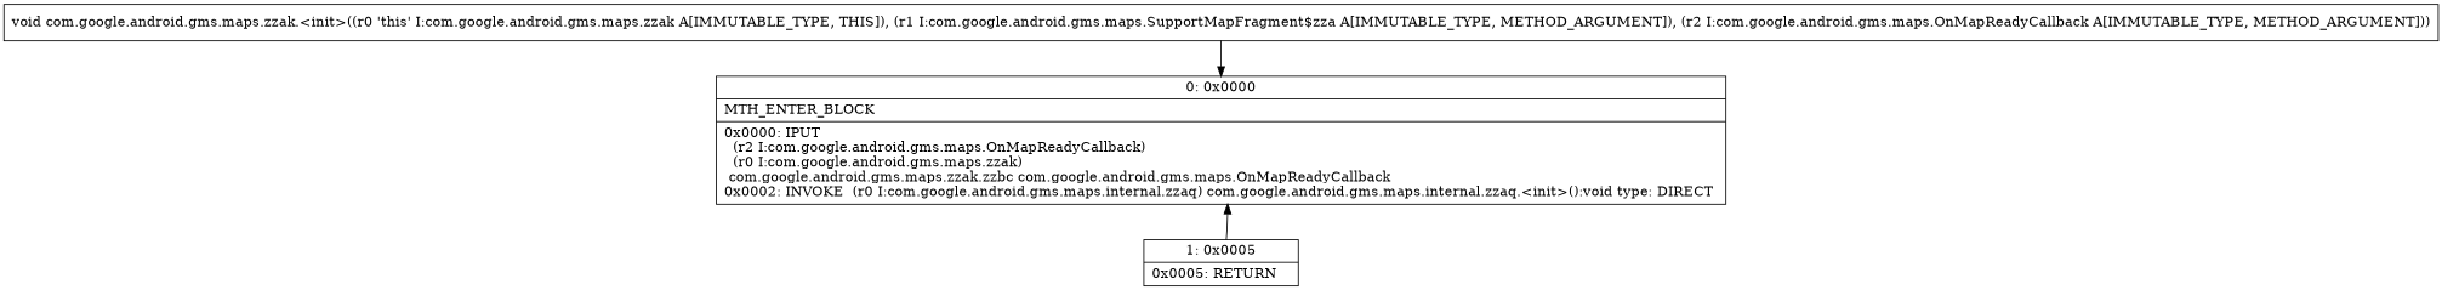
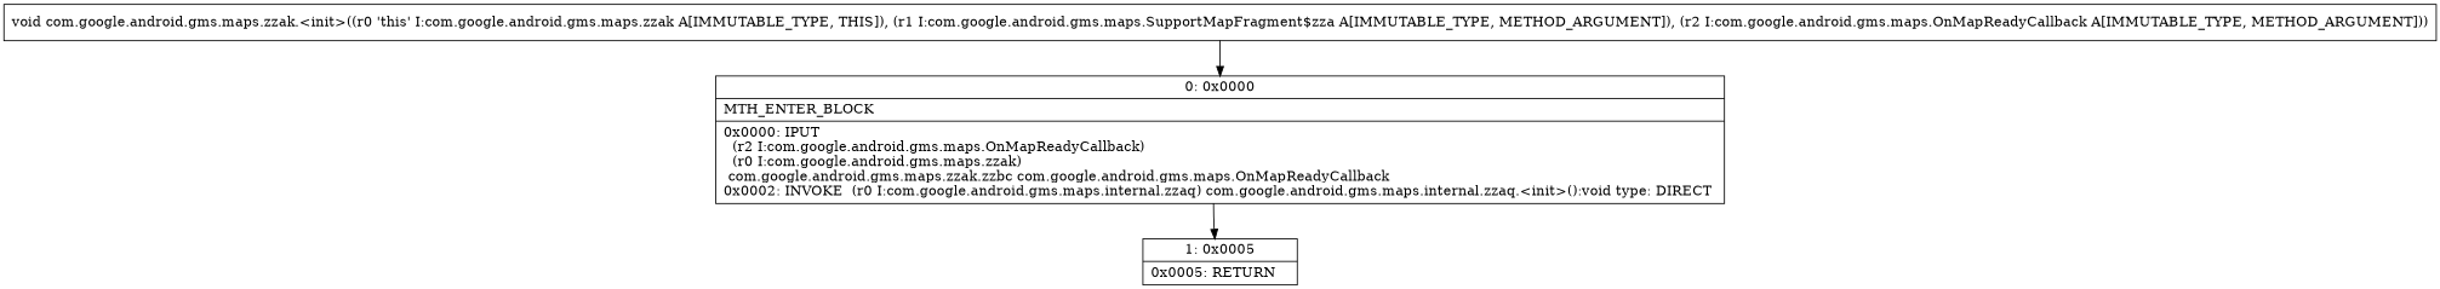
  digraph {
    node [shape=record]
    n1 [label="{0\:\ 0x0000|MTH_ENTER_BLOCK\l|0x0000: IPUT  \l  (r2 I:com.google.android.gms.maps.OnMapReadyCallback)\l  (r0 I:com.google.android.gms.maps.zzak)\l com.google.android.gms.maps.zzak.zzbc com.google.android.gms.maps.OnMapReadyCallback \l0x0002: INVOKE  (r0 I:com.google.android.gms.maps.internal.zzaq) com.google.android.gms.maps.internal.zzaq.\<init\>():void type: DIRECT \l}"]
    n2 [label="{1\:\ 0x0005|0x0005: RETURN   \l}"]
    n3 [label="{void com.google.android.gms.maps.zzak.\<init\>((r0 'this' I:com.google.android.gms.maps.zzak A[IMMUTABLE_TYPE, THIS]), (r1 I:com.google.android.gms.maps.SupportMapFragment$zza A[IMMUTABLE_TYPE, METHOD_ARGUMENT]), (r2 I:com.google.android.gms.maps.OnMapReadyCallback A[IMMUTABLE_TYPE, METHOD_ARGUMENT])) }"]
-   n2 -> n1
+   n1 -> n2
    n3 -> n1
  }
